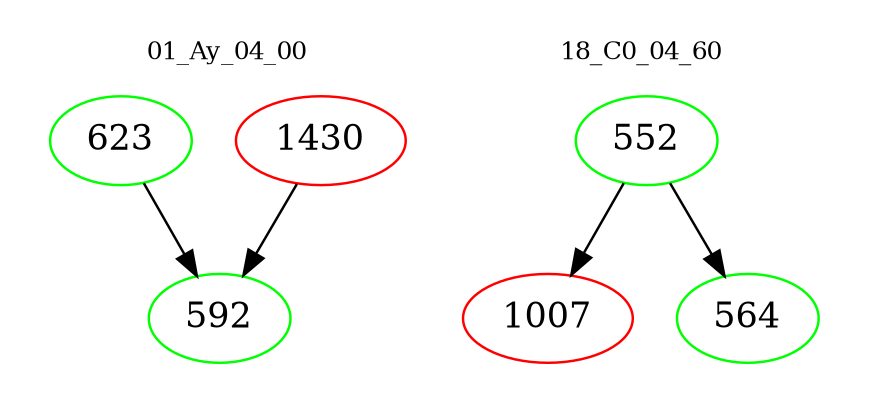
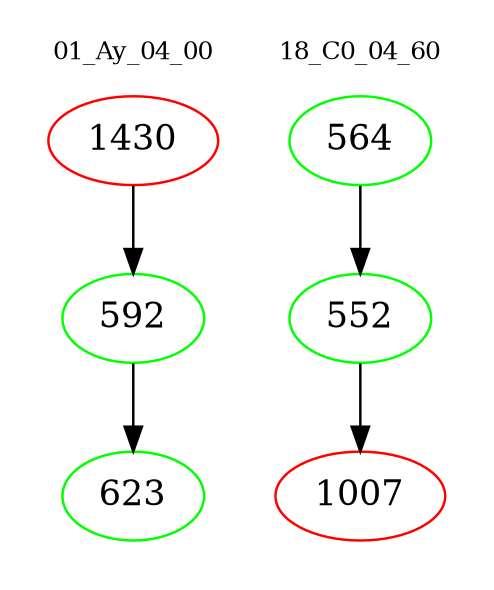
  digraph {
    node [color=green]
    edge [color=black]
    n1 [label=592]
    n2 [color=red label=1430]
    n3 [label=623]
    n4 [label=552]
    n5 [color=red label=1007]
    n6 [label=564]
    subgraph cluster_1 {
      color=white
      fontsize=10
      label="01_Ay_04_00"
      n1
      n2
      n3
    }
    subgraph cluster_2 {
      color=white
      fontsize=10
      label="18_C0_04_60"
      n4
      n5
      n6
    }
-   n3 -> n1
+   n1 -> n3
    n2 -> n1
    n4 -> n5
-   n4 -> n6
+   n6 -> n4
  }
